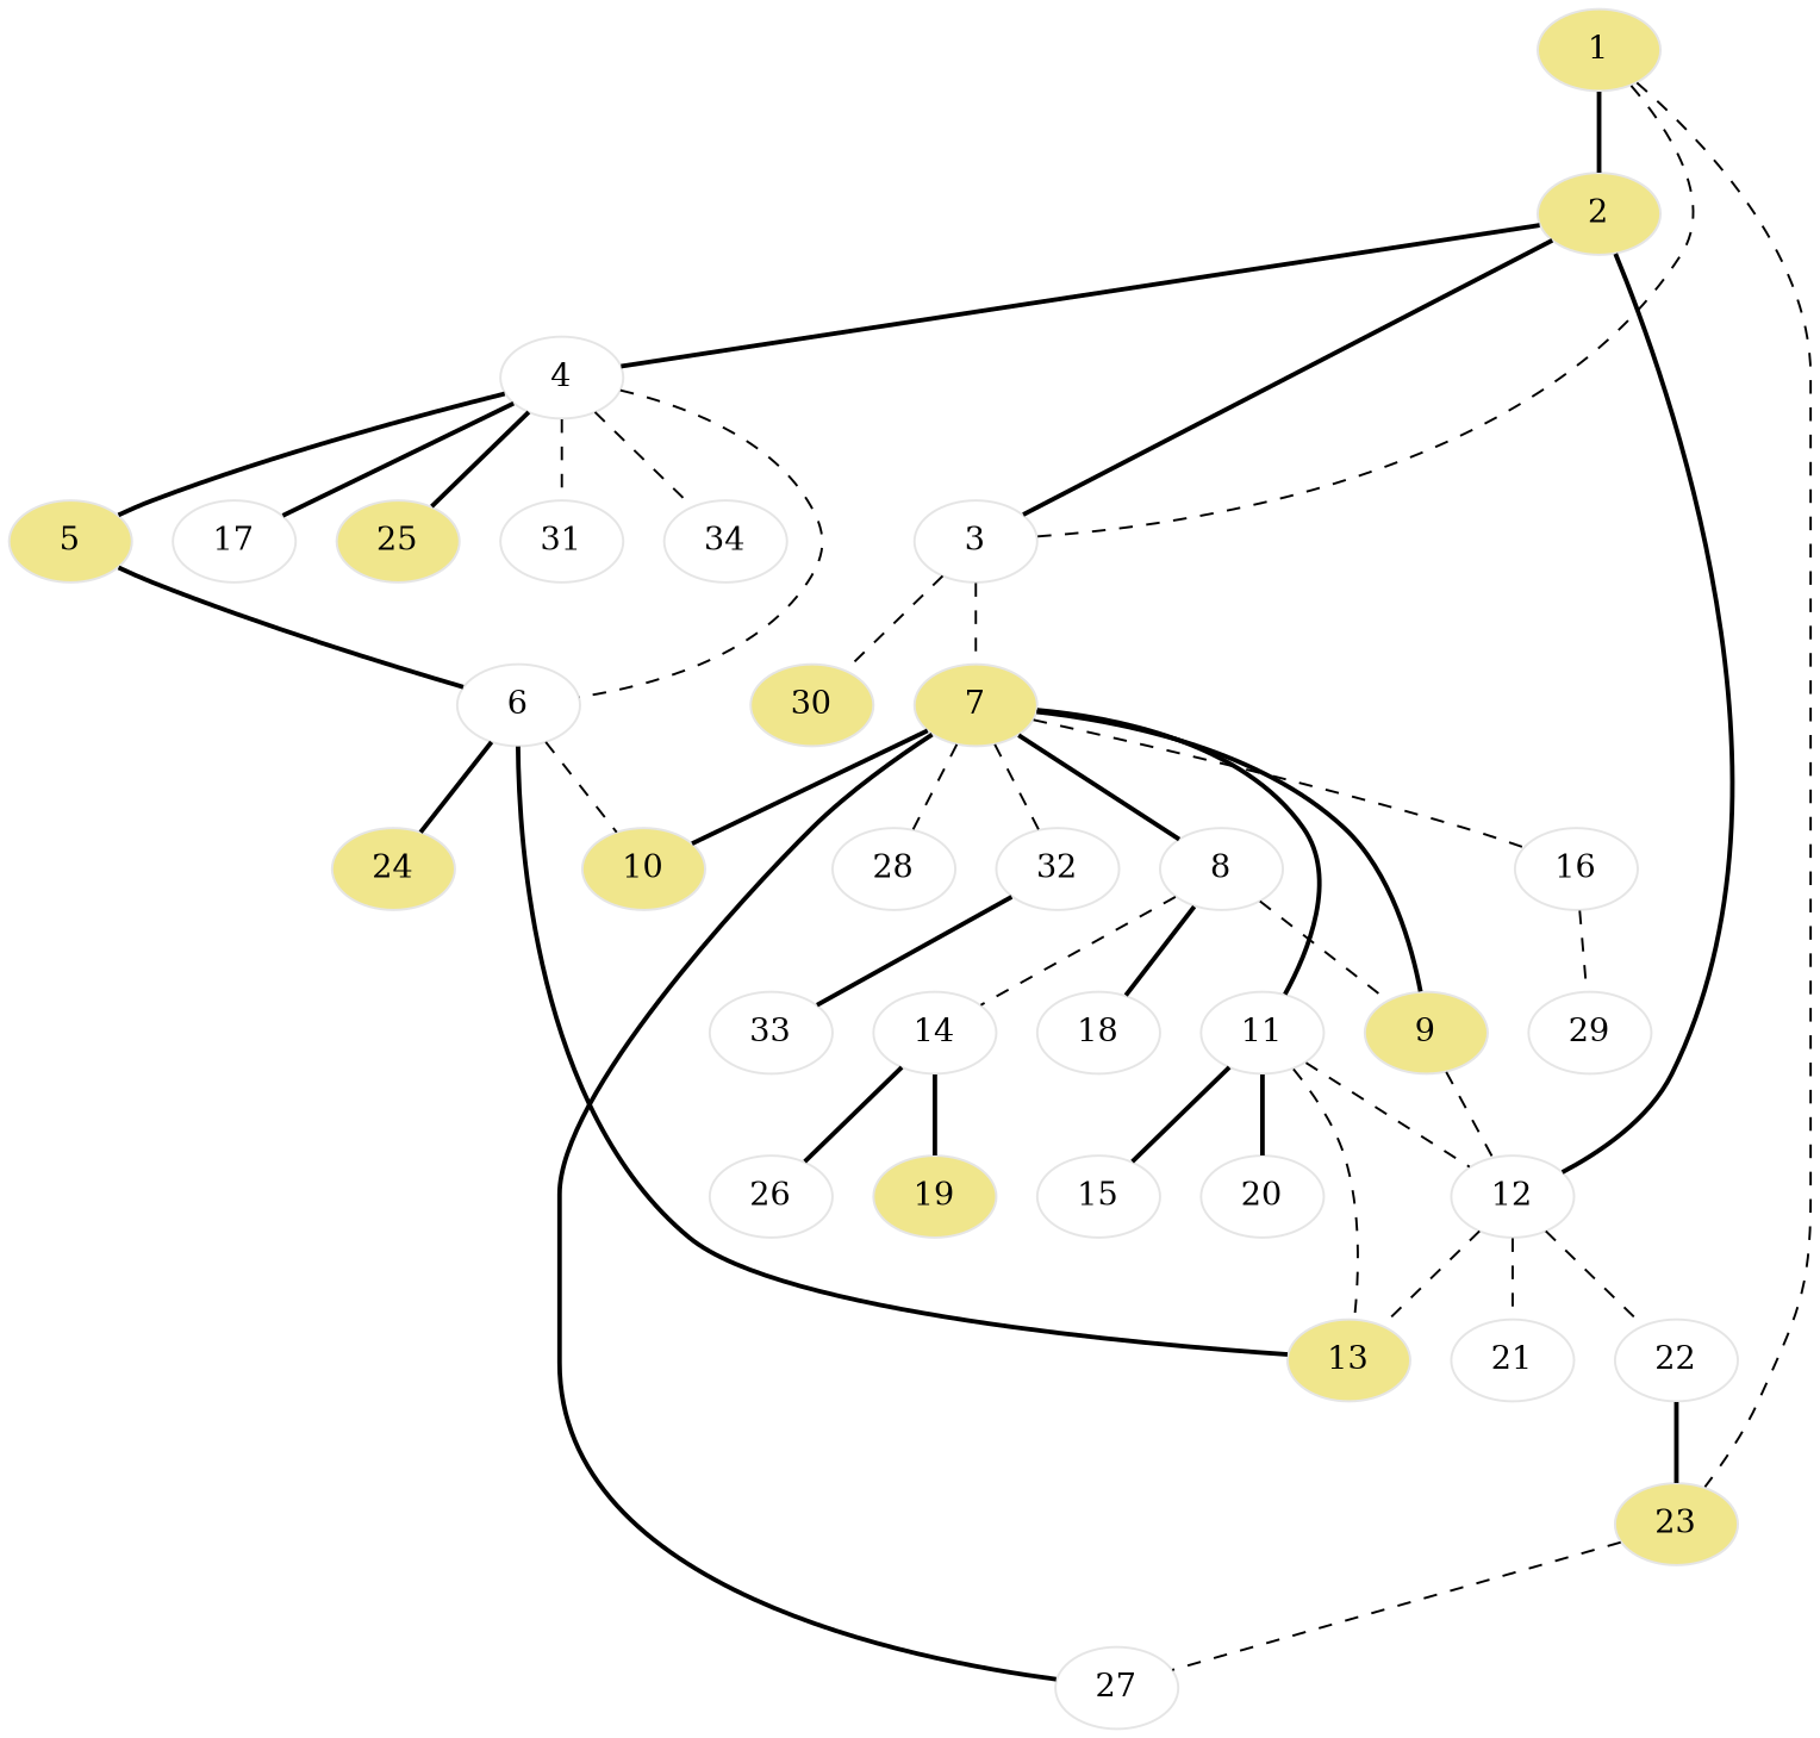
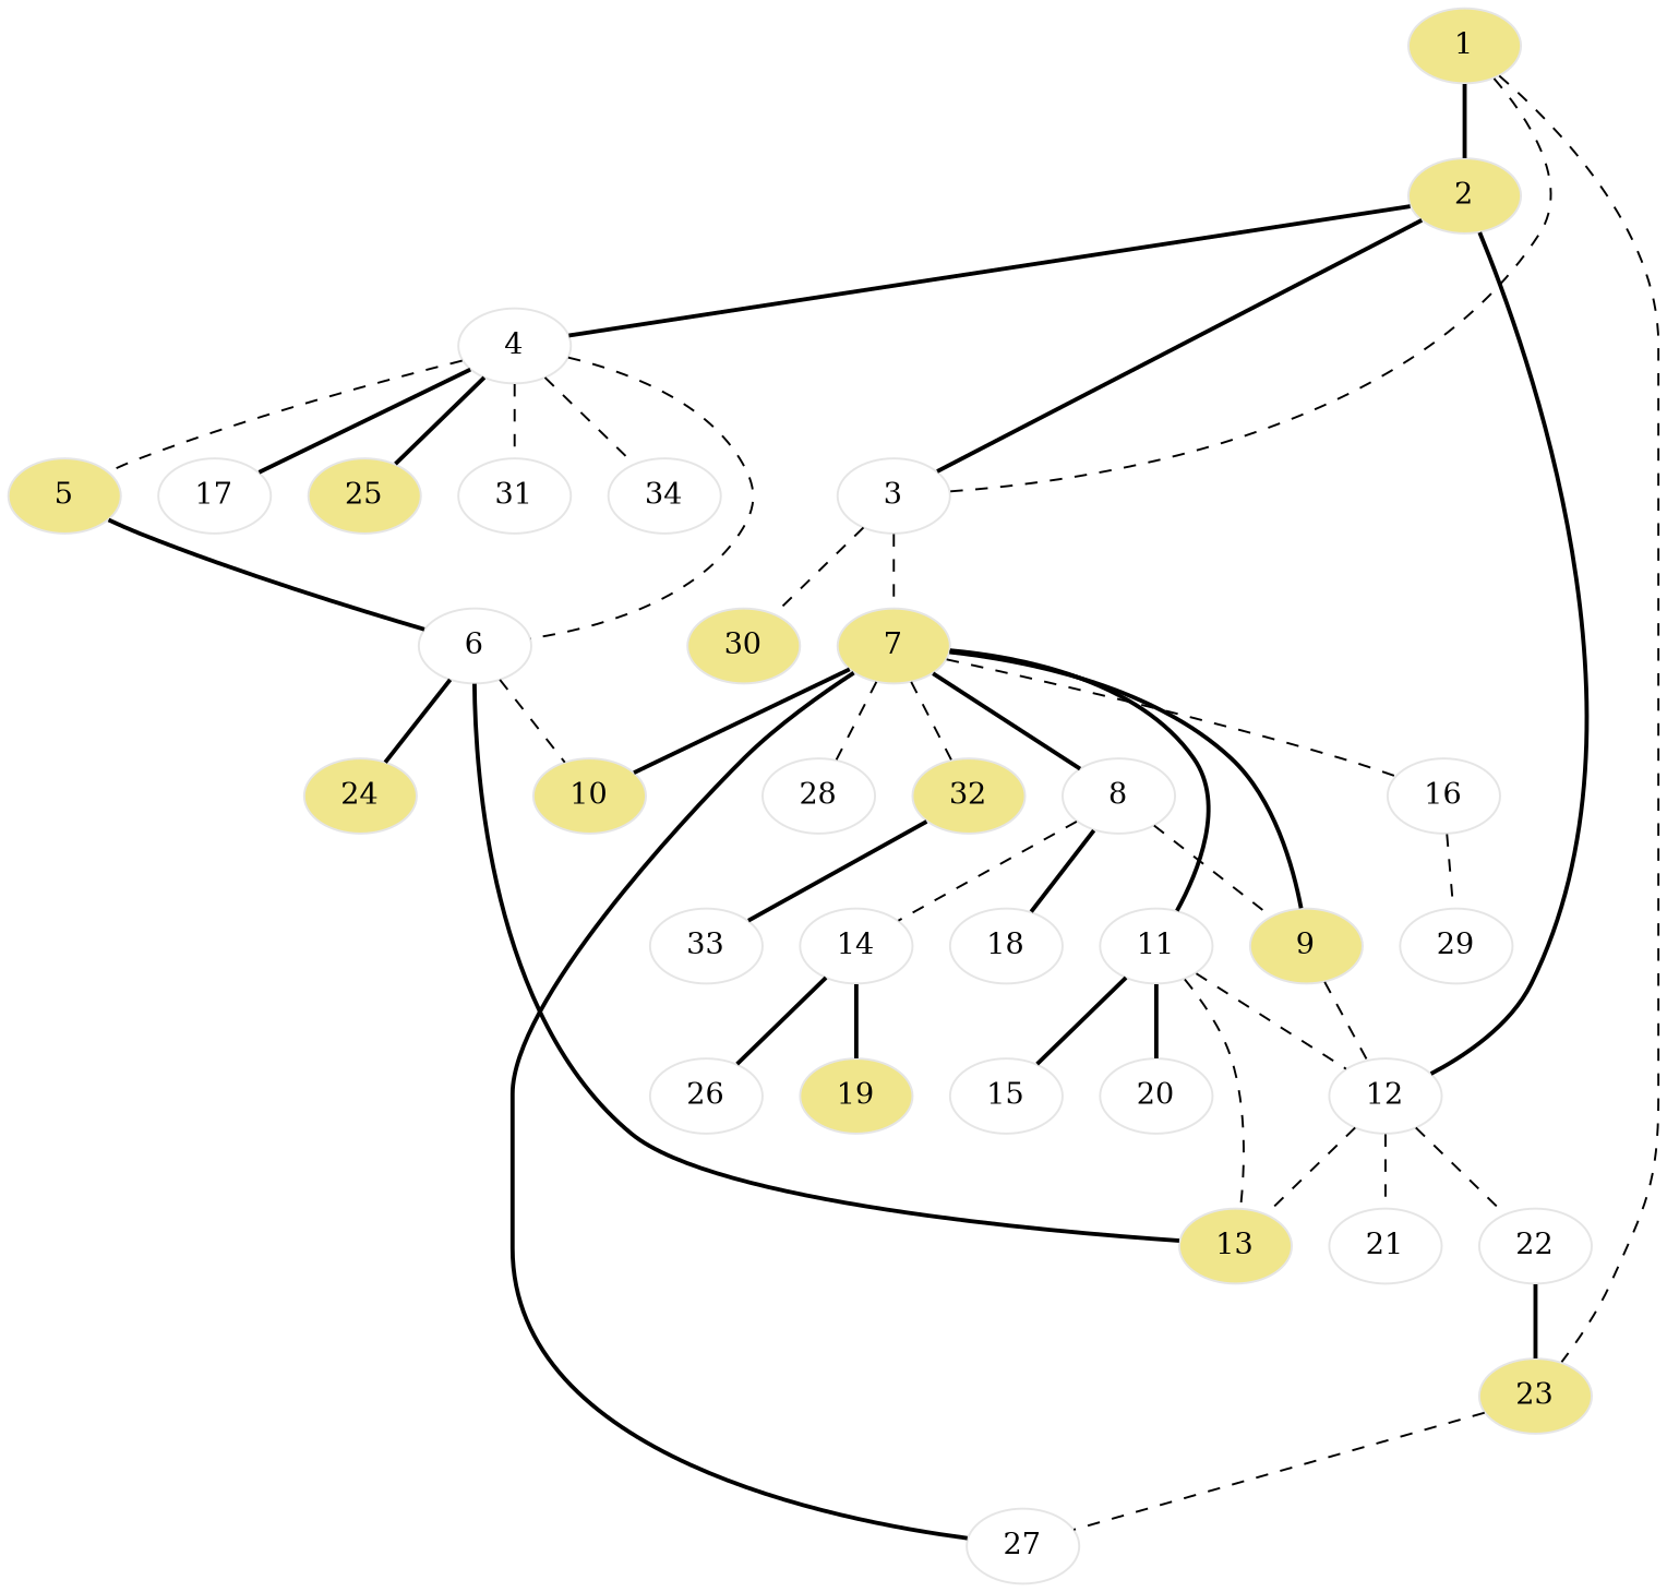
  graph {
    node [color=gray90 fillcolor=white style=filled]
    edge [style=bold weight=1.0]
    1 [fillcolor=khaki]
    2 [fillcolor=khaki]
    3
    23 [fillcolor=khaki]
    12
    4
    7 [fillcolor=khaki]
    30 [fillcolor=khaki]
    13 [fillcolor=khaki]
    21
    22
    27
    5 [fillcolor=khaki]
    6
    17
    25 [fillcolor=khaki]
    31
    34
    8
    10 [fillcolor=khaki]
    9 [fillcolor=khaki]
    11
    16
    28
-   32
+   32 [fillcolor=khaki]
    24 [fillcolor=khaki]
    14
    18
    15
    20
    29
    33
    19 [fillcolor=khaki]
    26
    1 -- 2 [weight=6.0]
    1 -- 3 [style=dashed]
    1 -- 23 [style=dashed]
    2 -- 3
    2 -- 12
    2 -- 4
    3 -- 7 [style=dashed weight=2.0]
    3 -- 30 [style=dashed weight=3.0]
    23 -- 27 [style=dashed]
    12 -- 13 [style=dashed]
    12 -- 21 [style=dashed]
    12 -- 22 [style=dashed]
-   4 -- 5
+   4 -- 5 [style=dashed]
    4 -- 6 [style=dashed]
    4 -- 17
    4 -- 25
    4 -- 31 [style=dashed]
    4 -- 34 [style=dashed]
    7 -- 27
    7 -- 8
    7 -- 10 [weight=6.0]
    7 -- 9
    7 -- 11
    7 -- 16 [style=dashed]
    7 -- 28 [style=dashed]
    7 -- 32 [style=dashed]
    22 -- 23
    5 -- 6
    6 -- 13
    6 -- 10 [style=dashed]
    6 -- 24
    8 -- 9 [style=dashed]
    8 -- 14 [style=dashed]
    8 -- 18
    9 -- 12 [style=dashed]
    11 -- 12 [style=dashed]
    11 -- 13 [style=dashed]
    11 -- 15
    11 -- 20
    16 -- 29 [style=dashed]
    32 -- 33
    14 -- 19
    14 -- 26
  }
